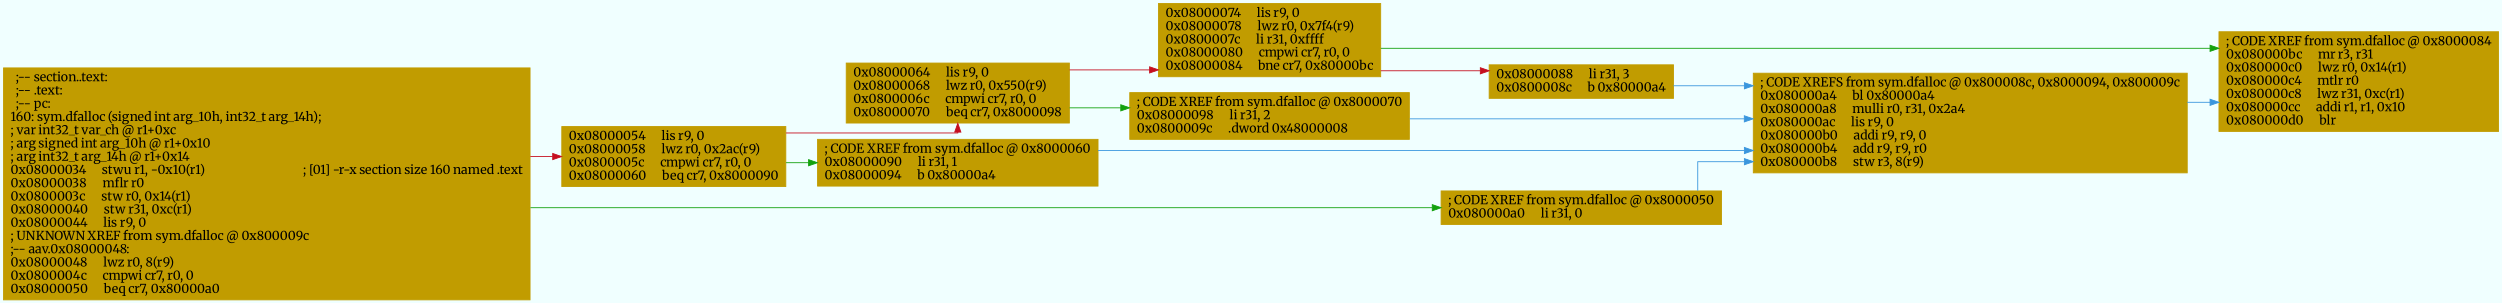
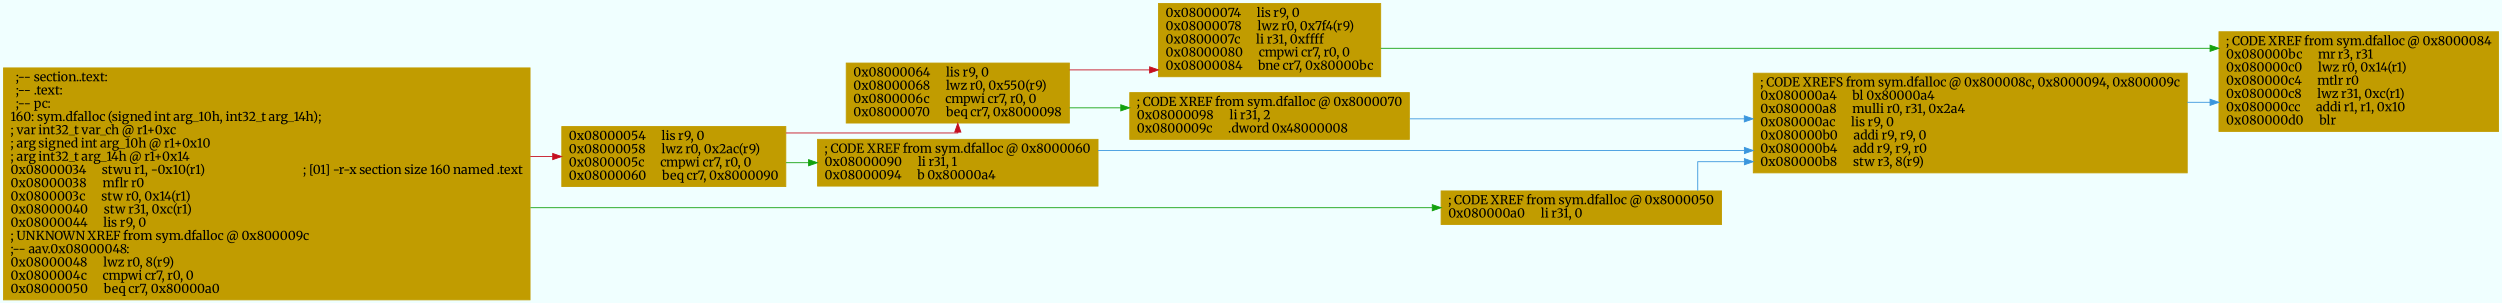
  digraph {
    bgcolor=azure
    fontname=Merriweather
    fontsize=8
    splines=ortho
    rankdir=LR
    node [color="#c19c00" fillcolor="#c19c00" fontname=Merriweather shape=box style=filled]
    edge [arrowhead=normal color="#3a96dd" fontname=Merriweather]
    n1 [label="  ;-- section..text:\l  ;-- .text:\l  ;-- pc:\l160: sym.dfalloc (signed int arg_10h, int32_t arg_14h);\l; var int32_t var_ch @ r1+0xc\l; arg signed int arg_10h @ r1+0x10\l; arg int32_t arg_14h @ r1+0x14\l0x08000034      stwu r1, -0x10(r1)                                     ; [01] -r-x section size 160 named .text\l0x08000038      mflr r0\l0x0800003c      stw r0, 0x14(r1)\l0x08000040      stw r31, 0xc(r1)\l0x08000044      lis r9, 0\l; UNKNOWN XREF from sym.dfalloc @ 0x800009c\l;-- aav.0x08000048:\l0x08000048      lwz r0, 8(r9)\l0x0800004c      cmpwi cr7, r0, 0\l0x08000050      beq cr7, 0x80000a0\l"]
    n2 [label="0x08000054      lis r9, 0\l0x08000058      lwz r0, 0x2ac(r9)\l0x0800005c      cmpwi cr7, r0, 0\l0x08000060      beq cr7, 0x8000090\l"]
    n3 [label="; CODE XREF from sym.dfalloc @ 0x8000050\l0x080000a0      li r31, 0\l"]
    n4 [label="0x08000064      lis r9, 0\l0x08000068      lwz r0, 0x550(r9)\l0x0800006c      cmpwi cr7, r0, 0\l0x08000070      beq cr7, 0x8000098\l"]
    n5 [label="; CODE XREF from sym.dfalloc @ 0x8000060\l0x08000090      li r31, 1\l0x08000094      b 0x80000a4\l"]
    n6 [label="0x08000074      lis r9, 0\l0x08000078      lwz r0, 0x7f4(r9)\l0x0800007c      li r31, 0xffff\l0x08000080      cmpwi cr7, r0, 0\l0x08000084      bne cr7, 0x80000bc\l"]
    n7 [label="; CODE XREF from sym.dfalloc @ 0x8000070\l0x08000098      li r31, 2\l0x0800009c      .dword 0x48000008\l"]
-   n8 [label="0x08000088      li r31, 3\l0x0800008c      b 0x80000a4\l"]
    n9 [label="; CODE XREF from sym.dfalloc @ 0x8000084\l0x080000bc      mr r3, r31\l0x080000c0      lwz r0, 0x14(r1)\l0x080000c4      mtlr r0\l0x080000c8      lwz r31, 0xc(r1)\l0x080000cc      addi r1, r1, 0x10\l0x080000d0      blr\l"]
    n10 [label="; CODE XREFS from sym.dfalloc @ 0x800008c, 0x8000094, 0x800009c\l0x080000a4      bl 0x80000a4\l0x080000a8      mulli r0, r31, 0x2a4\l0x080000ac      lis r9, 0\l0x080000b0      addi r9, r9, 0\l0x080000b4      add r9, r9, r0\l0x080000b8      stw r3, 8(r9)\l"]
    n1 -> n2 [color="#c50f1f"]
    n1 -> n3 [color="#13a10e"]
    n2 -> n4 [color="#c50f1f"]
    n2 -> n5 [color="#13a10e"]
    n3 -> n10
    n4 -> n6 [color="#c50f1f"]
    n4 -> n7 [color="#13a10e"]
    n5 -> n10
-   n6 -> n8 [color="#c50f1f"]
    n6 -> n9 [color="#13a10e"]
    n7 -> n10
-   n8 -> n10
    n10 -> n9
  }
